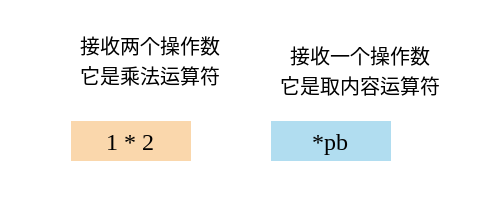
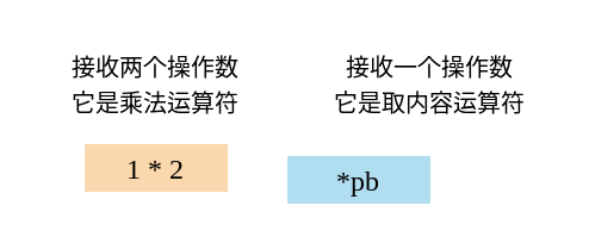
  <mxCell id="0" />
  <mxCell id="1" parent="0" />
  <mxCell id="2" value="&lt;p style=&quot;line-height: 100%;&quot;&gt;&lt;font face=&quot;Consolas&quot;&gt;1 * 2&lt;/font&gt;&lt;/p&gt;" style="rounded=0;whiteSpace=wrap;html=1;strokeColor=none;fillColor=#fad7ac;align=center;" parent="1" vertex="1"><mxGeometry x="35" y="60" width="60" height="20" as="geometry" /></mxCell>
- <mxCell id="3" value="&lt;p style=&quot;line-height: 100%;&quot;&gt;&lt;font face=&quot;Consolas&quot;&gt;*pb&lt;/font&gt;&lt;/p&gt;" style="rounded=0;whiteSpace=wrap;html=1;strokeColor=none;fillColor=#b1ddf0;align=center;" parent="1" vertex="1"><mxGeometry x="135" y="60" width="60" height="20" as="geometry" /></mxCell>
- <mxCell id="4" value="&lt;font style=&quot;font-size: 10px;&quot;&gt;接收两个操作数&lt;br&gt;它是乘法运算符&lt;/font&gt;" style="text;html=1;strokeColor=none;fillColor=none;align=center;verticalAlign=middle;whiteSpace=wrap;rounded=0;" parent="1" vertex="1"><mxGeometry x="30" y="15" width="90" height="30" as="geometry" /></mxCell>
+ <mxCell id="3" value="&lt;p style=&quot;line-height: 100%;&quot;&gt;&lt;font face=&quot;Consolas&quot;&gt;*pb&lt;/font&gt;&lt;/p&gt;" style="rounded=0;whiteSpace=wrap;html=1;strokeColor=none;fillColor=#b1ddf0;align=center;" parent="1" vertex="1"><mxGeometry x="120" y="65" width="60" height="20" as="geometry" /></mxCell>
+ <mxCell id="4" value="&lt;font style=&quot;font-size: 10px;&quot;&gt;接收两个操作数&lt;br&gt;它是乘法运算符&lt;/font&gt;" style="text;html=1;strokeColor=none;fillColor=none;align=center;verticalAlign=middle;whiteSpace=wrap;rounded=0;" parent="1" vertex="1"><mxGeometry x="20" y="20" width="90" height="30" as="geometry" /></mxCell>
  <mxCell id="5" value="&lt;font style=&quot;font-size: 10px;&quot;&gt;接收一个操作数&lt;br&gt;它是取内容运算符&lt;/font&gt;" style="text;html=1;strokeColor=none;fillColor=none;align=center;verticalAlign=middle;whiteSpace=wrap;rounded=0;" parent="1" vertex="1"><mxGeometry x="135" y="20" width="90" height="30" as="geometry" /></mxCell>
